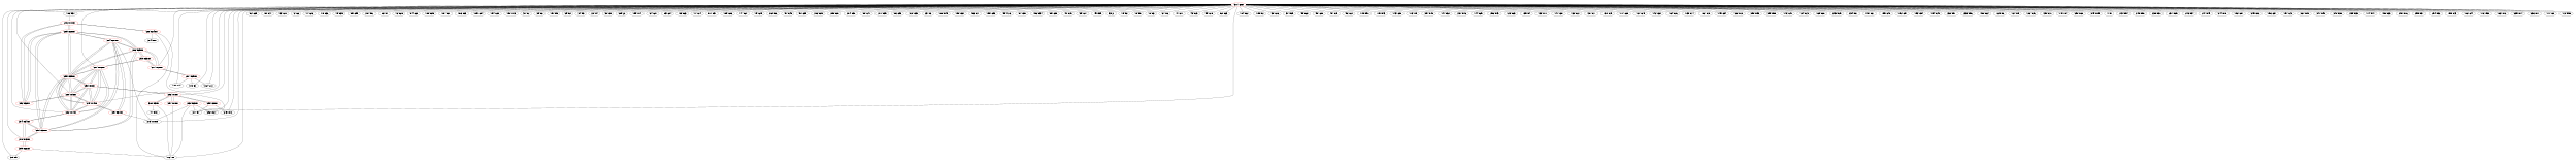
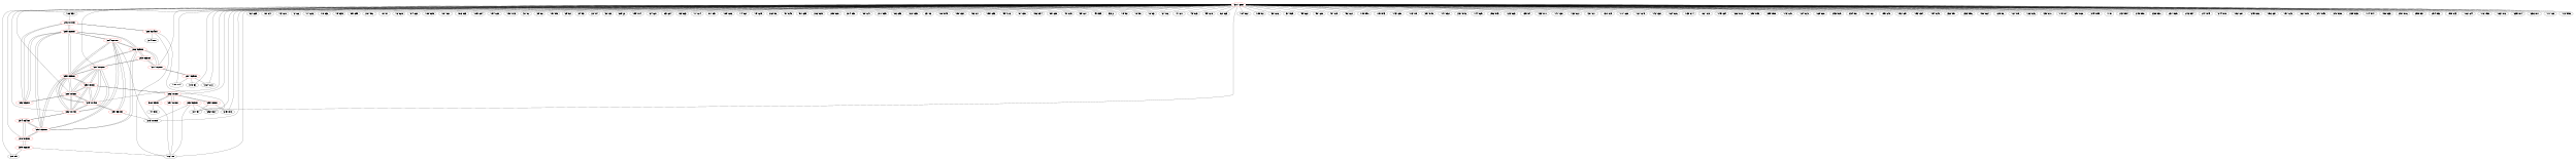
  graph {
    n1 [color=red label="(276) T11_T1"]
    n2 [color=red label="(288) R24_T1"]
    n3 [color=red label="(285) R28_T1"]
    n4 [color=red label="(292) R32_t1"]
    n5 [label="(217) P7"]
    n6 [label="(112) U8"]
    n7 [label="(274) R80"]
    n8 [color=red label="(286) R29_T1"]
    n9 [color=red label="(290) R30_T1"]
    n10 [color=red label="(295) R35_T1"]
    n11 [color=red label="(284) R27_T1"]
    n12 [color=red label="(280) T15_T1"]
    n13 [color=red label="(277) T12_T1"]
    n14 [color=red label="(293) R33_T1"]
    n15 [color=red label="(278) T13_T1"]
    n16 [color=red label="(294) R34_T1"]
    n17 [color=red label="(281) T16_T1"]
    n18 [color=red label="(282) T17_T1"]
    n19 [color=red label="(279) T14_T1"]
    n20 [color=red label="(298) R1_P1"]
    n21 [color=red label="(291) R31_T1"]
    n22 [label="(275) T10_T1"]
    n23 [color=red label="(287) R25_T1"]
    n24 [label="(109) U10"]
    n25 [label="(173) Q1"]
    n26 [label="(102) SW1"]
    n27 [color=red label="(289) R26_T1"]
    n28 [label="(28) U5"]
    n29 [color=red label="(296) U1_P1"]
    n30 [color=red label="(297) D1_P1"]
    n31 [color=red label="(299) R2_P1"]
    n32 [color=red label="(300) R3_P1"]
    n33 [color=red label="(283) R23_T1"]
    n34 [label="(252) D24"]
    n35 [label="(243) D10"]
    n36 [label="(47) R18"]
    n37 [color=red label="(301) GND"]
    n38 [label="(82) C65"]
    n39 [label="(80) C47"]
    n40 [label="(73) C10"]
    n41 [label="(2) C6"]
    n42 [label="(77) C26"]
    n43 [label="(78) C36"]
    n44 [label="(79) C39"]
    n45 [label="(85) C55"]
    n46 [label="(207) R61"]
-   n47 [label="(68) U7"]
+   n47 [label="(18) U7"]
    n48 [label="(76) C28"]
    n49 [label="(84) C62"]
    n50 [label="(188) C85"]
    n51 [label="(187) C81"]
    n52 [label="(186) C83"]
    n53 [label="(185) C84"]
    n54 [label="(194) C82"]
    n55 [label="(190) U13"]
    n56 [label="(31) C7"]
    n57 [label="(29) C8"]
    n58 [label="(191) P5"]
    n59 [label="(25) P2"]
    n60 [label="(24) P3"]
    n61 [label="(22) U4"]
    n62 [label="(30) C9"]
    n63 [label="(209) J2"]
    n64 [label="(195) U14"]
    n65 [label="(64) C21"]
    n66 [label="(65) C24"]
    n67 [label="(83) C63"]
    n68 [label="(71) C14"]
    n69 [label="(81) C51"]
    n70 [label="(189) C86"]
    n71 [label="(74) C27"]
    n72 [label="(75) C29"]
    n73 [label="(202) P6"]
    n74 [label="(91) C45"]
    n75 [label="(90) C35"]
    n76 [label="(206) C89"]
    n77 [label="(205) C88"]
    n78 [label="(204) C90"]
    n79 [label="(88) C41"]
    n80 [label="(211) C95"]
    n81 [label="(86) C53"]
    n82 [label="(212) C93"]
    n83 [label="(23) U2"]
    n84 [label="(100) R49"]
    n85 [label="(198) C92"]
    n86 [label="(96) C77"]
    n87 [label="(199) C93"]
    n88 [label="(95) SW2"]
    n89 [label="(87) C50"]
    n90 [label="(196) C94"]
    n91 [label="(89) C38"]
    n92 [label="(40) C15"]
    n93 [label="(39) C17"]
    n94 [label="(45) R35"]
    n95 [label="(33) J1"]
    n96 [label="(19) R2"]
    n97 [label="(18) R8"]
    n98 [label="(10) C3"]
    n99 [label="(67) U6"]
    n100 [label="(41) C11"]
    n101 [label="(43) C13"]
    n102 [label="(55) C18"]
    n103 [label="(60) C23"]
    n104 [label="(106) R37"]
    n105 [label="(104) C67"]
    n106 [label="(105) D2"]
    n107 [label="(38) C16"]
    n108 [label="(37) R29"]
    n109 [label="(59) C22"]
    n110 [label="(58) C20"]
    n111 [label="(57) C19"]
    n112 [label="(56) C12"]
    n113 [label="(119) R50"]
    n114 [label="(115) R43"]
    n115 [label="(143) C30"]
    n116 [label="(113) U9"]
    n117 [label="(257) D48"]
    n118 [label="(147) C52"]
    n119 [label="(231) D46"]
    n120 [label="(144) C25"]
    n121 [label="(256) D43"]
    n122 [label="(123) C69"]
    n123 [label="(135) P4"]
    n124 [label="(133) U11"]
    n125 [label="(141) C31"]
    n126 [label="(132) C72"]
    n127 [label="(131) C71"]
    n128 [label="(130) C79"]
    n129 [label="(117) C68"]
    n130 [label="(121) C75"]
    n131 [label="(142) C32"]
    n132 [label="(164) C76"]
    n133 [label="(165) C74"]
    n134 [label="(167) C78"]
    n135 [label="(145) C34"]
    n136 [label="(260) D12"]
    n137 [label="(258) D53"]
    n138 [label="(259) D58"]
    n139 [label="(146) C40"]
    n140 [label="(124) C73"]
    n141 [label="(169) C80"]
    n142 [label="(253) D29"]
    n143 [label="(234) D61"]
    n144 [label="(151) C61"]
    n145 [label="(155) C48"]
    n146 [label="(152) C57"]
    n147 [label="(153) C54"]
    n148 [label="(154) C49"]
    n149 [label="(232) D51"]
    n150 [label="(233) D56"]
    n151 [label="(150) C64"]
    n152 [label="(129) D6"]
    n153 [label="(127) D5"]
    n154 [label="(126) C46"]
    n155 [label="(139) C70"]
    n156 [label="(140) D4"]
    n157 [label="(250) D60"]
    n158 [label="(249) D55"]
    n159 [label="(1) P1"]
    n160 [label="(242) D54"]
    n161 [label="(248) D50"]
    n162 [label="(238) D30"]
    n163 [label="(237) D25"]
    n164 [label="(246) D34"]
    n165 [label="(247) D45"]
    n166 [label="(244) D18"]
    n167 [label="(192) C87"]
    n168 [label="(245) D22"]
    n169 [label="(156) C37"]
    n170 [label="(157) C42"]
    n171 [label="(261) D19"]
    n172 [label="(241) D49"]
    n173 [label="(240) D38"]
    n174 [label="(239) D33"]
    n175 [label="(174) R47"]
    n176 [label="(158) C33"]
    n177 [label="(251) D16"]
    n178 [label="(255) D37"]
    n179 [label="(254) D32"]
    n180 [label="(159) C43"]
    n181 [label="(160) C44"]
    n182 [label="(176) FB2"]
    n183 [label="(163) U12"]
    n184 [label="(235) D14"]
    n185 [label="(236) D17"]
    n186 [label="(171) Q2"]
    n187 [label="(172) R58"]
    n1 -- n2
    n1 -- n3
    n1 -- n4
    n2 -- n1
    n2 -- n5
    n2 -- n6
    n2 -- n7
    n3 -- n1
    n3 -- n4
    n3 -- n8
    n3 -- n9
    n3 -- n10
    n3 -- n11
    n4 -- n1
    n4 -- n3
    n4 -- n12
    n8 -- n3
    n8 -- n9
    n8 -- n10
    n8 -- n11
    n8 -- n13
    n8 -- n14
    n9 -- n3
    n9 -- n8
    n9 -- n10
    n9 -- n11
    n9 -- n15
    n9 -- n16
    n10 -- n3
    n10 -- n8
    n10 -- n9
    n10 -- n11
    n10 -- n12
    n10 -- n17
    n10 -- n18
    n10 -- n19
    n10 -- n20
    n11 -- n3
    n11 -- n8
    n11 -- n9
    n11 -- n10
    n11 -- n21
    n11 -- n22
    n12 -- n4
    n12 -- n10
    n12 -- n17
    n12 -- n18
    n12 -- n19
    n12 -- n20
    n13 -- n8
    n13 -- n14
    n13 -- n23
    n14 -- n8
    n14 -- n13
    n14 -- n17
    n15 -- n9
    n15 -- n16
    n15 -- n27
    n16 -- n9
    n16 -- n15
    n16 -- n18
    n17 -- n10
    n17 -- n12
    n17 -- n14
    n17 -- n18
    n17 -- n19
    n17 -- n20
    n18 -- n10
    n18 -- n12
    n18 -- n16
    n18 -- n17
    n18 -- n19
    n18 -- n20
    n19 -- n10
    n19 -- n12
    n19 -- n17
    n19 -- n18
    n19 -- n20
    n19 -- n21
    n20 -- n10
    n20 -- n12
    n20 -- n17
    n20 -- n18
    n20 -- n19
    n20 -- n29
    n21 -- n11
    n21 -- n19
    n21 -- n22
    n23 -- n13
    n23 -- n24
    n23 -- n25
    n23 -- n26
    n27 -- n6
    n27 -- n15
    n27 -- n28
    n29 -- n20
    n29 -- n30
    n29 -- n31
    n29 -- n32
    n30 -- n6
    n30 -- n29
    n31 -- n5
    n31 -- n29
    n31 -- n35
    n32 -- n6
    n32 -- n29
    n32 -- n36
    n33 -- n5
    n33 -- n6
    n33 -- n22
    n33 -- n34
    n37 -- n5
    n37 -- n6
    n37 -- n12
    n37 -- n13
    n37 -- n15
    n37 -- n17
    n37 -- n18
    n37 -- n19
    n37 -- n22
    n37 -- n24
    n37 -- n25
    n37 -- n26
    n37 -- n28
    n37 -- n29
    n37 -- n34
    n37 -- n35
    n37 -- n38
    n37 -- n39
    n37 -- n40
    n37 -- n41
    n37 -- n42
    n37 -- n43
    n37 -- n44
    n37 -- n45
    n37 -- n46
    n37 -- n47
    n37 -- n48
    n37 -- n49
    n37 -- n50
    n37 -- n51
    n37 -- n52
    n37 -- n53
    n37 -- n54
    n37 -- n55
    n37 -- n56
    n37 -- n57
    n37 -- n58
    n37 -- n59
    n37 -- n60
    n37 -- n61
    n37 -- n62
    n37 -- n63
    n37 -- n64
    n37 -- n65
    n37 -- n66
    n37 -- n67
    n37 -- n68
    n37 -- n69
    n37 -- n70
    n37 -- n71
    n37 -- n72
    n37 -- n73
    n37 -- n74
    n37 -- n75
    n37 -- n76
    n37 -- n77
    n37 -- n78
    n37 -- n79
    n37 -- n80
    n37 -- n81
    n37 -- n82
    n37 -- n83
    n37 -- n84
    n37 -- n85
    n37 -- n86
    n37 -- n87
    n37 -- n88
    n37 -- n89
    n37 -- n90
    n37 -- n91
    n37 -- n92
    n37 -- n93
    n37 -- n94
    n37 -- n95
    n37 -- n96
    n37 -- n97
    n37 -- n98
    n37 -- n99
    n37 -- n100
    n37 -- n101
    n37 -- n102
    n37 -- n103
    n37 -- n104
    n37 -- n105
    n37 -- n106
    n37 -- n107
    n37 -- n108
    n37 -- n109
    n37 -- n110
    n37 -- n111
    n37 -- n112
    n37 -- n113
    n37 -- n114
    n37 -- n115
    n37 -- n116
    n37 -- n117
    n37 -- n118
    n37 -- n119
    n37 -- n120
    n37 -- n121
    n37 -- n122
    n37 -- n123
    n37 -- n124
    n37 -- n125
    n37 -- n126
    n37 -- n127
    n37 -- n128
    n37 -- n129
    n37 -- n130
    n37 -- n131
    n37 -- n132
    n37 -- n133
    n37 -- n134
    n37 -- n135
    n37 -- n136
    n37 -- n137
    n37 -- n138
    n37 -- n139
    n37 -- n140
    n37 -- n141
    n37 -- n142
    n37 -- n143
    n37 -- n144
    n37 -- n145
    n37 -- n146
    n37 -- n147
    n37 -- n148
    n37 -- n149
    n37 -- n150
    n37 -- n151
    n37 -- n152
    n37 -- n153
    n37 -- n154
    n37 -- n155
    n37 -- n156
    n37 -- n157
    n37 -- n158
    n37 -- n159
    n37 -- n160
    n37 -- n161
    n37 -- n162
    n37 -- n163
    n37 -- n164
    n37 -- n165
    n37 -- n166
    n37 -- n167
    n37 -- n168
    n37 -- n169
    n37 -- n170
    n37 -- n171
    n37 -- n172
    n37 -- n173
    n37 -- n174
    n37 -- n175
    n37 -- n176
    n37 -- n177
    n37 -- n178
    n37 -- n179
    n37 -- n180
    n37 -- n181
    n37 -- n182
    n37 -- n183
    n37 -- n184
    n37 -- n185
    n37 -- n186
    n37 -- n187
    n104 -- n1
  }
